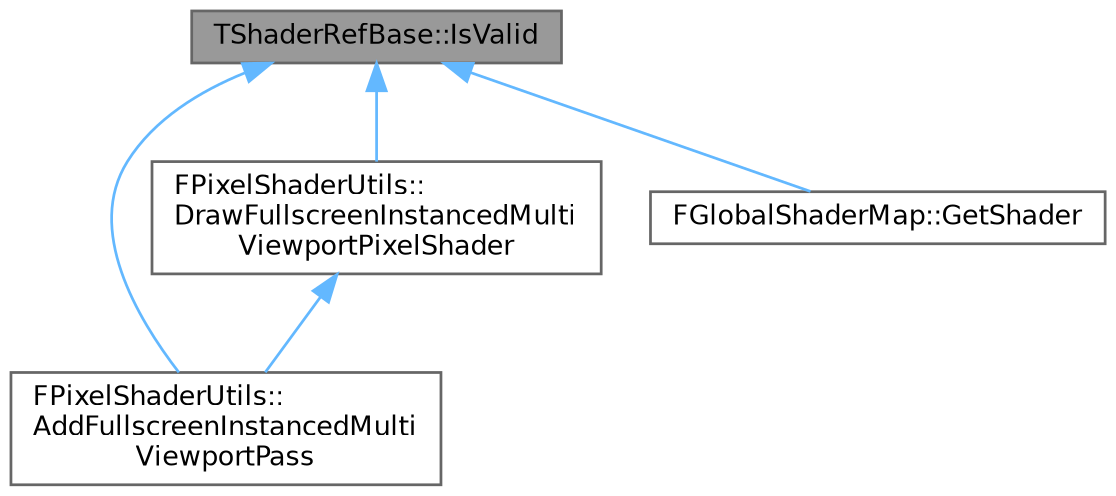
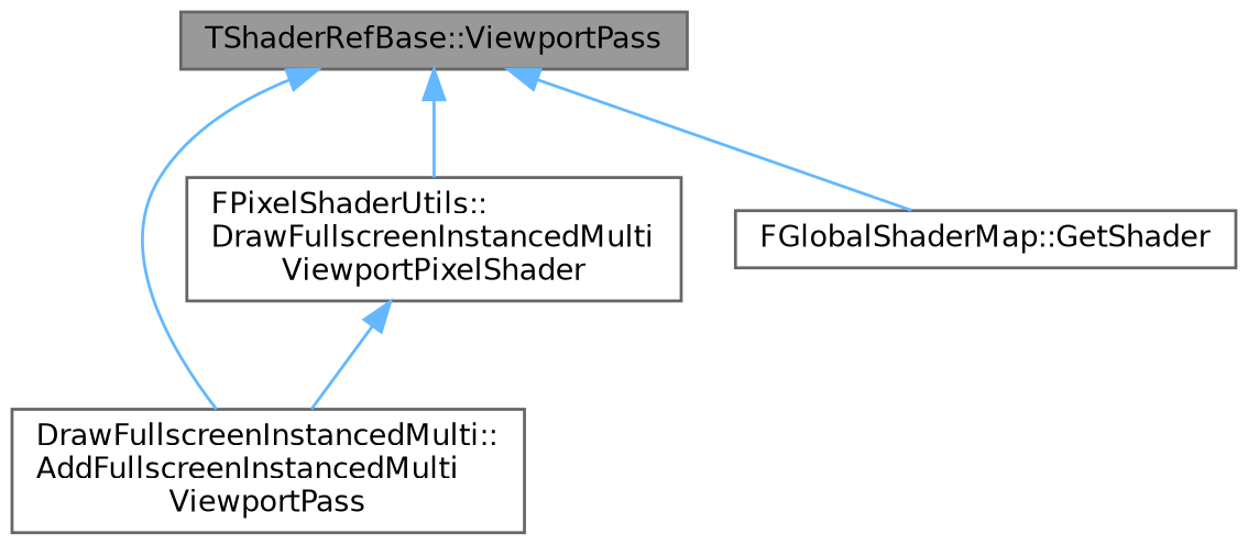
  digraph {
    rankdir=TB
    node [color=grey40 fillcolor=white fontname=Helvetica fontsize=10 shape=box style=filled]
    edge [color=steelblue1 dir=back fontname=Helvetica fontsize=10 labelfontname=Helvetica labelfontsize=10 style=solid]
-   n1 [color=gray40 fillcolor=grey60 fontcolor=black height=0.2 label="TShaderRefBase::IsValid" width=0.4]
-   n2 [height=0.2 label="FPixelShaderUtils::\lAddFullscreenInstancedMulti\lViewportPass" width=0.4]
+   n1 [color=gray40 fillcolor=grey60 fontcolor=black height=0.2 label="TShaderRefBase::ViewportPass" width=0.4]
+   n2 [height=0.2 label="DrawFullscreenInstancedMulti::\lAddFullscreenInstancedMulti\lViewportPass" width=0.4]
    n3 [height=0.2 label="FPixelShaderUtils::\lDrawFullscreenInstancedMulti\lViewportPixelShader" width=0.4]
    n4 [height=0.2 label="FGlobalShaderMap::GetShader" width=0.4]
    n1 -> n2
    n1 -> n3
    n1 -> n4
    n3 -> n2
  }
